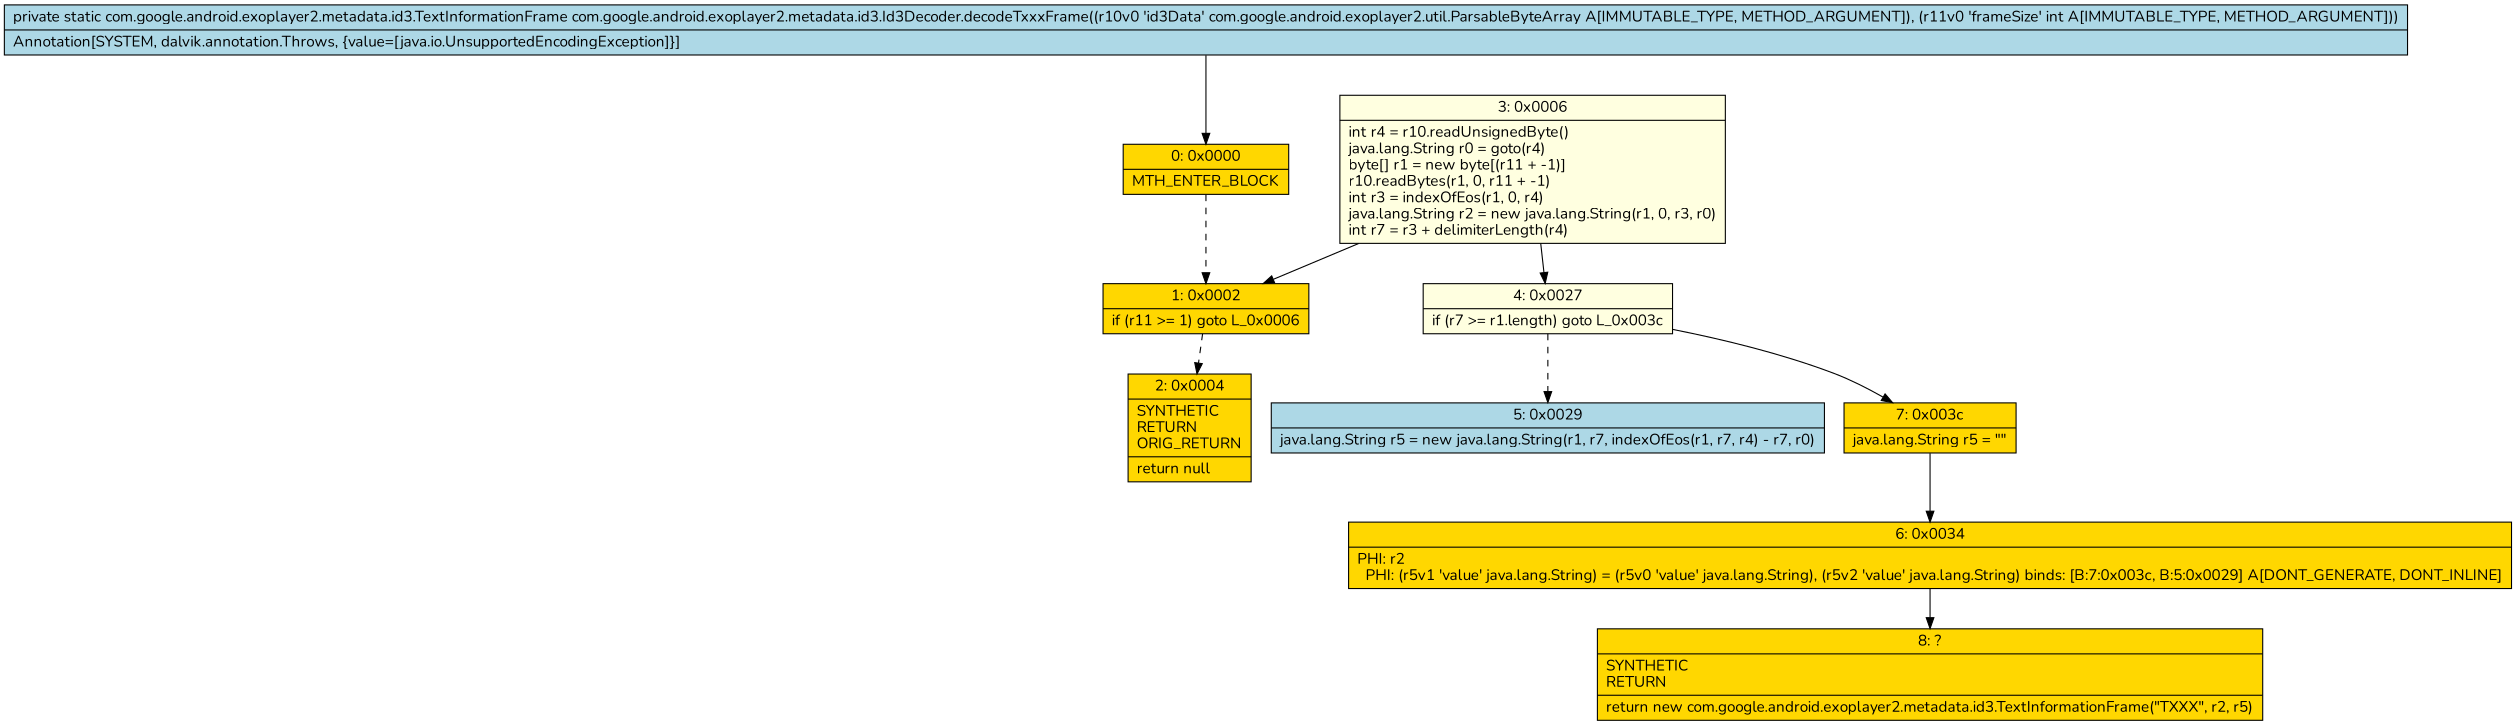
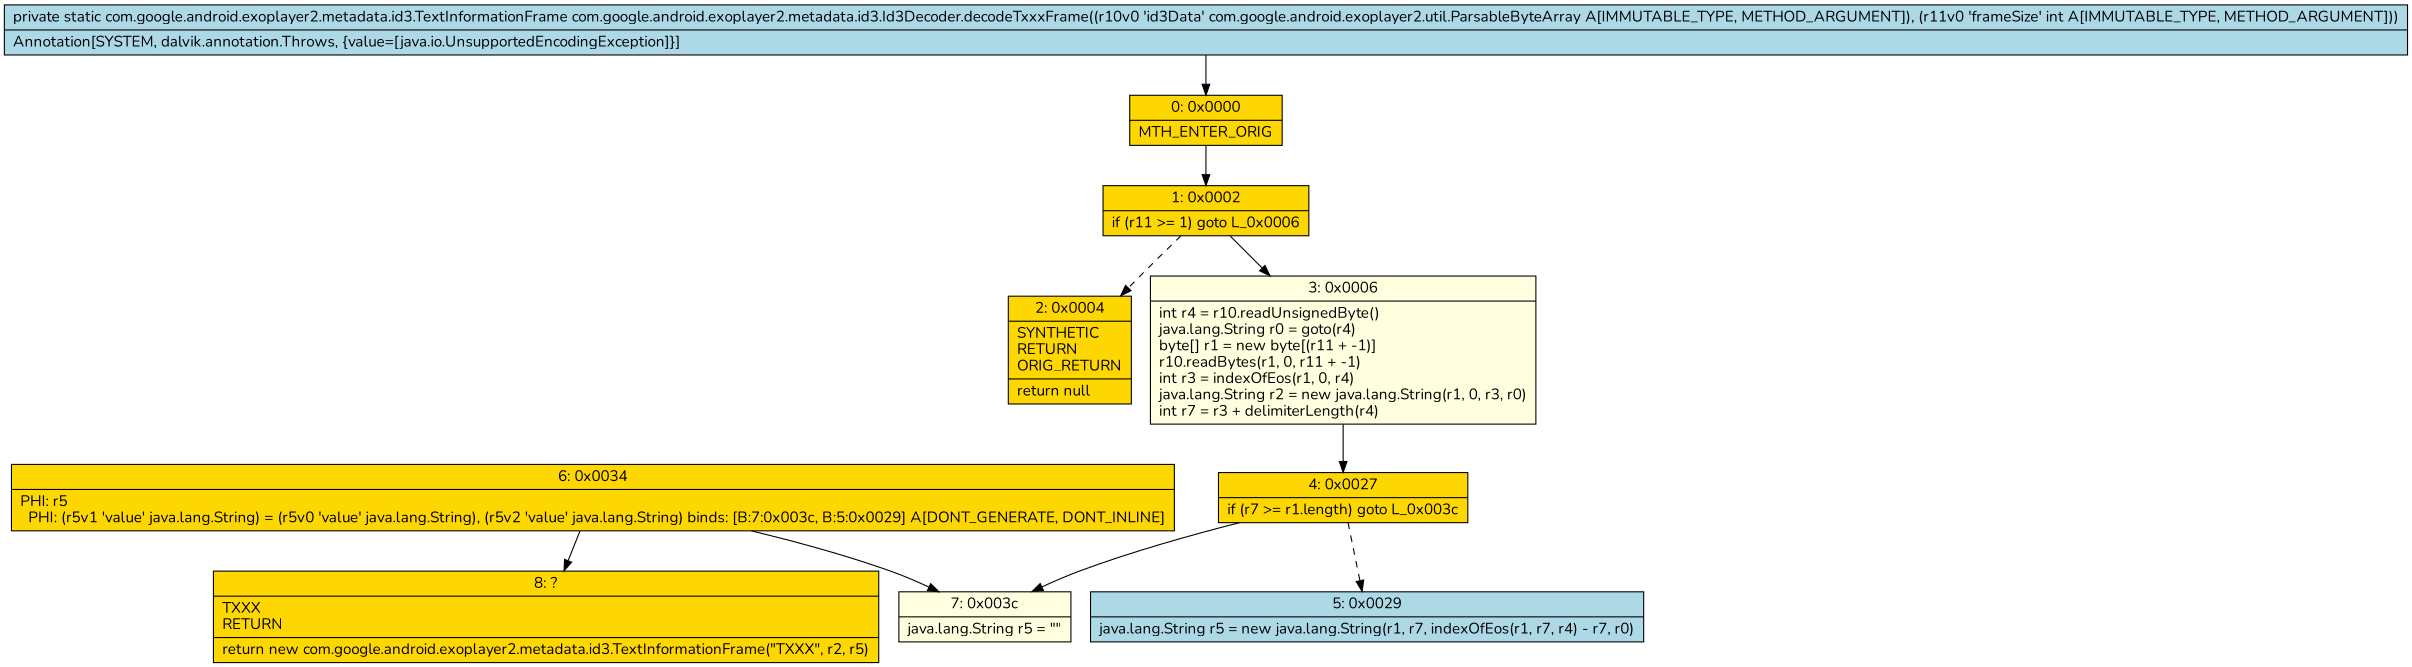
  digraph {
    fontname=Nunito
    node [fillcolor=gold fontname=Nunito shape=record style=filled]
    edge [fontname=Nunito]
-   n1 [label="{0\:\ 0x0000|MTH_ENTER_BLOCK\l}"]
+   n1 [label="{0\:\ 0x0000|MTH_ENTER_ORIG\l}"]
    n2 [label="{1\:\ 0x0002|if (r11 \>= 1) goto L_0x0006\l}"]
    n3 [label="{2\:\ 0x0004|SYNTHETIC\lRETURN\lORIG_RETURN\l|return null\l}"]
    n4 [fillcolor=lightyellow label="{3\:\ 0x0006|int r4 = r10.readUnsignedByte()\ljava.lang.String r0 = goto(r4)\lbyte[] r1 = new byte[(r11 + \-1)]\lr10.readBytes(r1, 0, r11 + \-1)\lint r3 = indexOfEos(r1, 0, r4)\ljava.lang.String r2 = new java.lang.String(r1, 0, r3, r0)\lint r7 = r3 + delimiterLength(r4)\l}"]
-   n5 [fillcolor=lightyellow label="{4\:\ 0x0027|if (r7 \>= r1.length) goto L_0x003c\l}"]
+   n5 [label="{4\:\ 0x0027|if (r7 \>= r1.length) goto L_0x003c\l}"]
    n6 [fillcolor=lightblue label="{5\:\ 0x0029|java.lang.String r5 = new java.lang.String(r1, r7, indexOfEos(r1, r7, r4) \- r7, r0)\l}"]
-   n7 [label="{7\:\ 0x003c|java.lang.String r5 = \"\"\l}"]
-   n8 [label="{6\:\ 0x0034|PHI: r2 \l  PHI: (r5v1 'value' java.lang.String) = (r5v0 'value' java.lang.String), (r5v2 'value' java.lang.String) binds: [B:7:0x003c, B:5:0x0029] A[DONT_GENERATE, DONT_INLINE]\l}"]
-   n9 [label="{8\:\ ?|SYNTHETIC\lRETURN\l|return new com.google.android.exoplayer2.metadata.id3.TextInformationFrame(\"TXXX\", r2, r5)\l}"]
+   n7 [fillcolor=lightyellow label="{7\:\ 0x003c|java.lang.String r5 = \"\"\l}"]
+   n8 [label="{6\:\ 0x0034|PHI: r5 \l  PHI: (r5v1 'value' java.lang.String) = (r5v0 'value' java.lang.String), (r5v2 'value' java.lang.String) binds: [B:7:0x003c, B:5:0x0029] A[DONT_GENERATE, DONT_INLINE]\l}"]
+   n9 [label="{8\:\ ?|TXXX\lRETURN\l|return new com.google.android.exoplayer2.metadata.id3.TextInformationFrame(\"TXXX\", r2, r5)\l}"]
    n10 [fillcolor=lightblue label="{private static com.google.android.exoplayer2.metadata.id3.TextInformationFrame com.google.android.exoplayer2.metadata.id3.Id3Decoder.decodeTxxxFrame((r10v0 'id3Data' com.google.android.exoplayer2.util.ParsableByteArray A[IMMUTABLE_TYPE, METHOD_ARGUMENT]), (r11v0 'frameSize' int A[IMMUTABLE_TYPE, METHOD_ARGUMENT]))  | Annotation[SYSTEM, dalvik.annotation.Throws, \{value=[java.io.UnsupportedEncodingException]\}]\l}"]
-   n1 -> n2 [style=dashed]
+   n1 -> n2
    n2 -> n3 [style=dashed]
-   n4 -> n2
+   n2 -> n4
    n4 -> n5
    n5 -> n6 [style=dashed]
    n5 -> n7
-   n7 -> n8
+   n8 -> n7
    n8 -> n9
    n10 -> n1
  }
